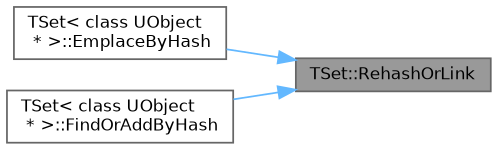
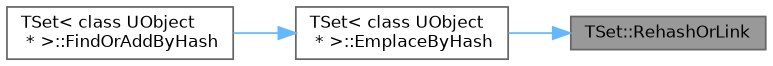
  digraph {
    rankdir=RL
    node [color=grey40 fillcolor=white fontname=Helvetica fontsize=10 shape=box style=filled]
    edge [color=steelblue1 dir=back fontname=Helvetica fontsize=10 labelfontname=Helvetica labelfontsize=10 style=solid]
    n1 [color=gray40 fillcolor=grey60 fontcolor=black height=0.2 label="TSet::RehashOrLink" width=0.4]
    n2 [height=0.2 label="TSet\< class UObject\l * \>::EmplaceByHash" width=0.4]
    n3 [height=0.2 label="TSet\< class UObject\l * \>::FindOrAddByHash" width=0.4]
    n1 -> n2
-   n1 -> n3
+   n2 -> n3
  }
